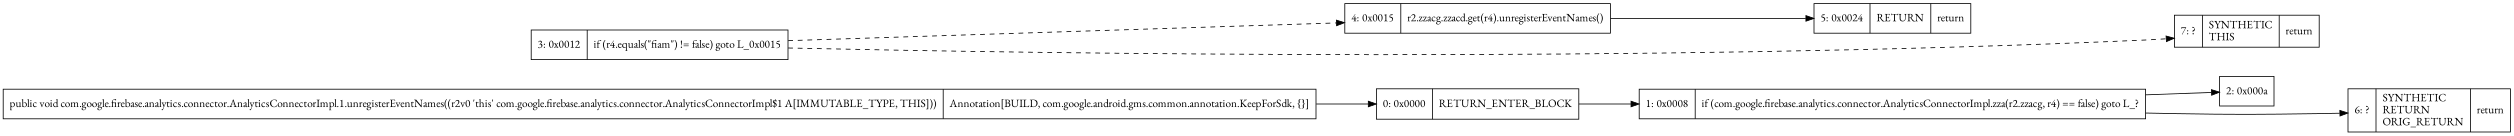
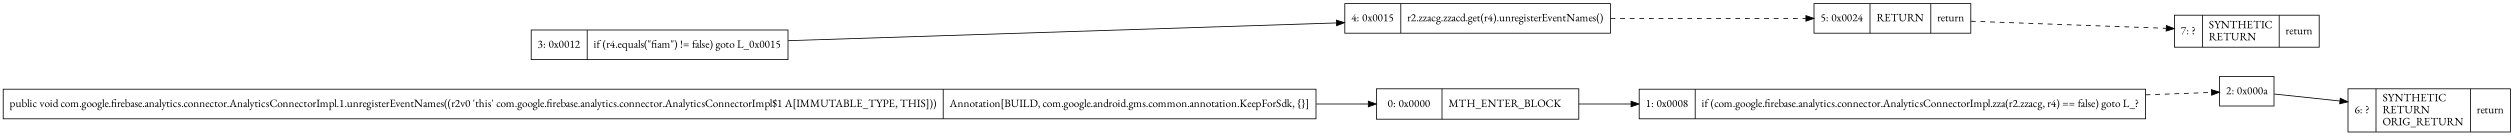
  digraph {
    fontname="EB Garamond"
    rankdir=LR
    node [fontname="EB Garamond" shape=record]
    edge [fontname="EB Garamond"]
-   n1 [label="{0\:\ 0x0000|RETURN_ENTER_BLOCK\l}"]
+   n1 [label="{0\:\ 0x0000|MTH_ENTER_BLOCK\l}"]
    n2 [label="{1\:\ 0x0008|if (com.google.firebase.analytics.connector.AnalyticsConnectorImpl.zza(r2.zzacg, r4) == false) goto L_?\l}"]
    n3 [label="{2\:\ 0x000a}"]
    n4 [label="{6\:\ ?|SYNTHETIC\lRETURN\lORIG_RETURN\l|return\l}"]
    n5 [label="{3\:\ 0x0012|if (r4.equals(\"fiam\") != false) goto L_0x0015\l}"]
    n6 [label="{4\:\ 0x0015|r2.zzacg.zzacd.get(r4).unregisterEventNames()\l}"]
-   n7 [label="{7\:\ ?|SYNTHETIC\lTHIS\l|return\l}"]
+   n7 [label="{7\:\ ?|SYNTHETIC\lRETURN\l|return\l}"]
    n8 [label="{5\:\ 0x0024|RETURN\l|return\l}"]
    n9 [label="{public void com.google.firebase.analytics.connector.AnalyticsConnectorImpl.1.unregisterEventNames((r2v0 'this' com.google.firebase.analytics.connector.AnalyticsConnectorImpl$1 A[IMMUTABLE_TYPE, THIS]))  | Annotation[BUILD, com.google.android.gms.common.annotation.KeepForSdk, \{\}]\l}"]
    n1 -> n2
-   n2 -> n3 [style=solid]
-   n2 -> n4
-   n5 -> n6 [style=dashed]
-   n5 -> n7 [style=dashed]
-   n6 -> n8
+   n2 -> n3 [style=dashed]
+   n3 -> n4
+   n5 -> n6
+   n8 -> n7 [style=dashed]
+   n6 -> n8 [style=dashed]
    n9 -> n1
  }
